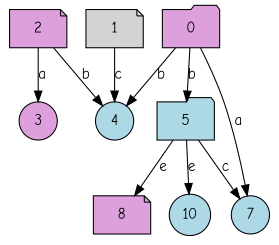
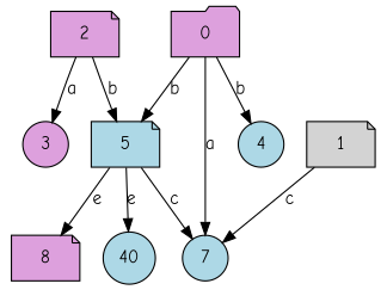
  strict digraph {
    fontname="Comic Neue"
    node [fillcolor=plum fontname="Comic Neue" shape=circle style=filled]
    edge [fontname="Comic Neue"]
    2 [shape=note]
    3
-   5 [fillcolor=lightblue shape=folder]
+   5 [fillcolor=lightblue shape=note]
    7 [fillcolor=lightblue]
    8 [shape=note]
-   10 [fillcolor=lightblue]
+   10 [fillcolor=lightblue label=40]
    0 [shape=folder]
    4 [fillcolor=lightblue]
    1 [fillcolor=lightgrey shape=note]
    2 -> 3 [label=a]
-   2 -> 4 [label=b]
+   2 -> 5 [label=b]
    5 -> 7 [label=c]
    5 -> 8 [label=e]
    5 -> 10 [label=e]
    0 -> 5 [label=b]
    0 -> 7 [label=a]
    0 -> 4 [label=b]
-   1 -> 4 [label=c]
+   1 -> 7 [label=c]
  }
